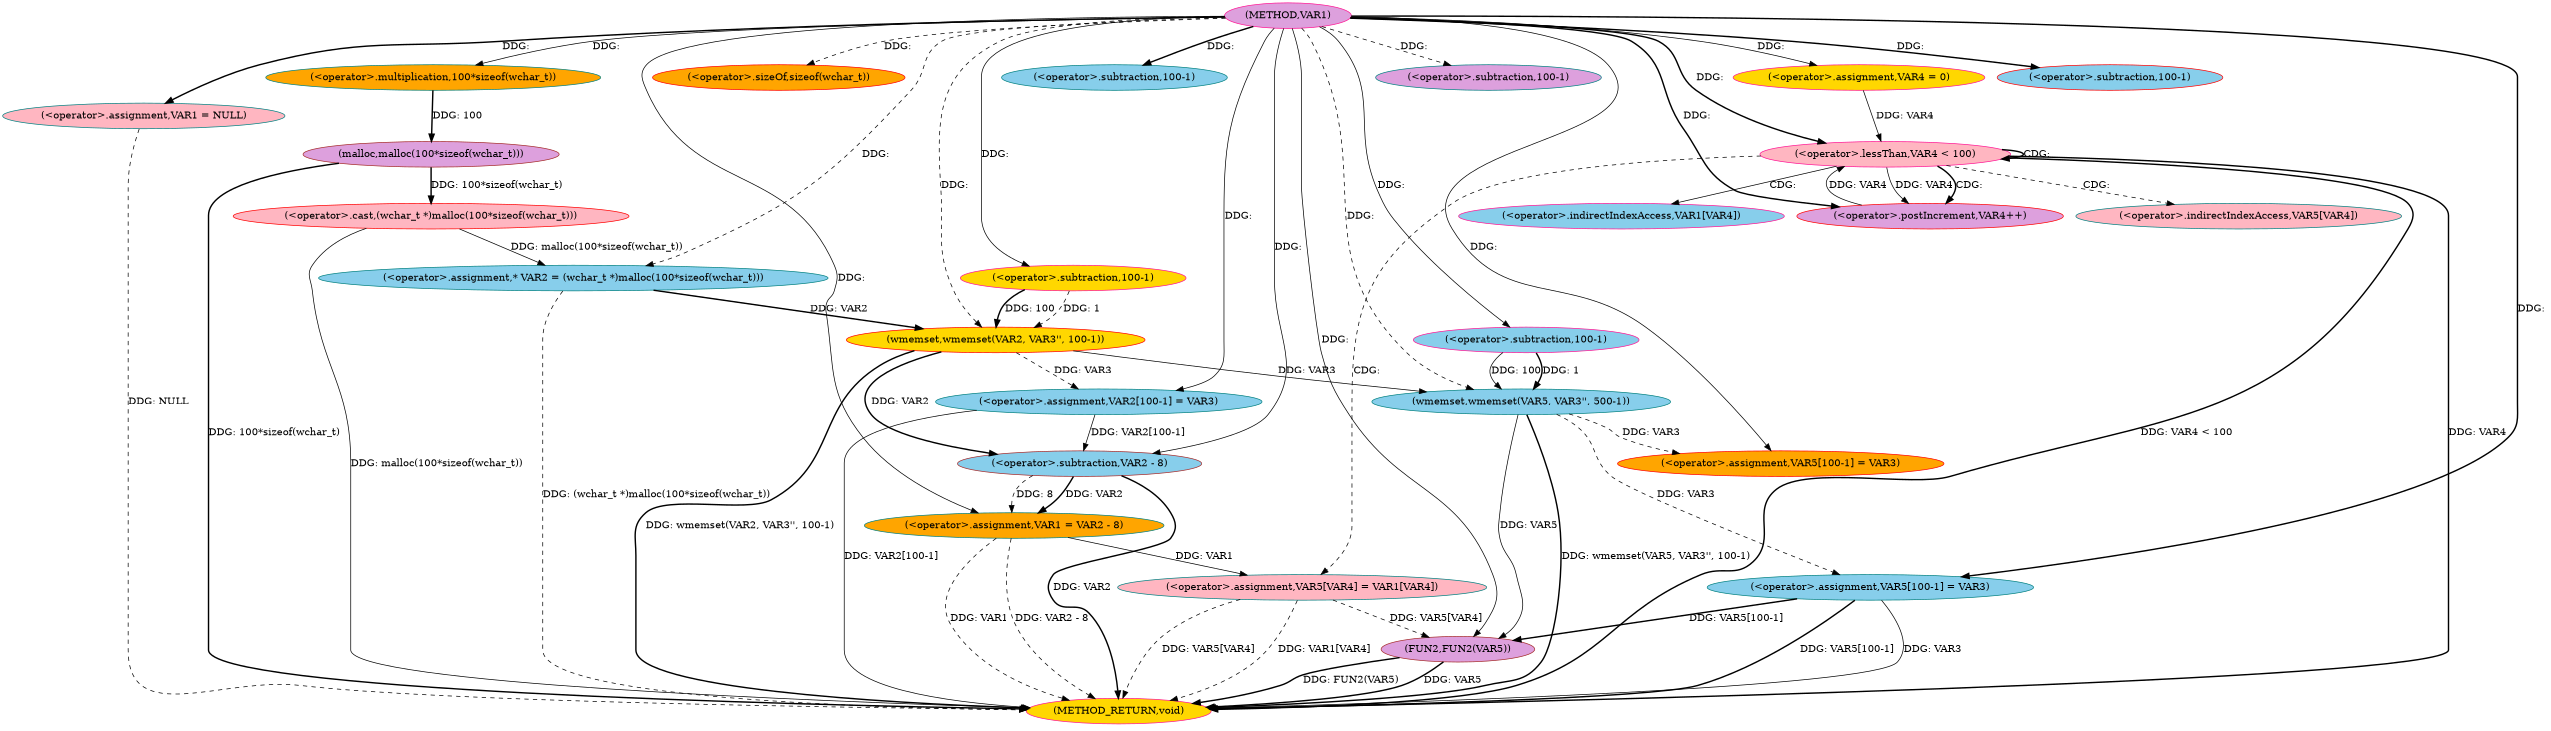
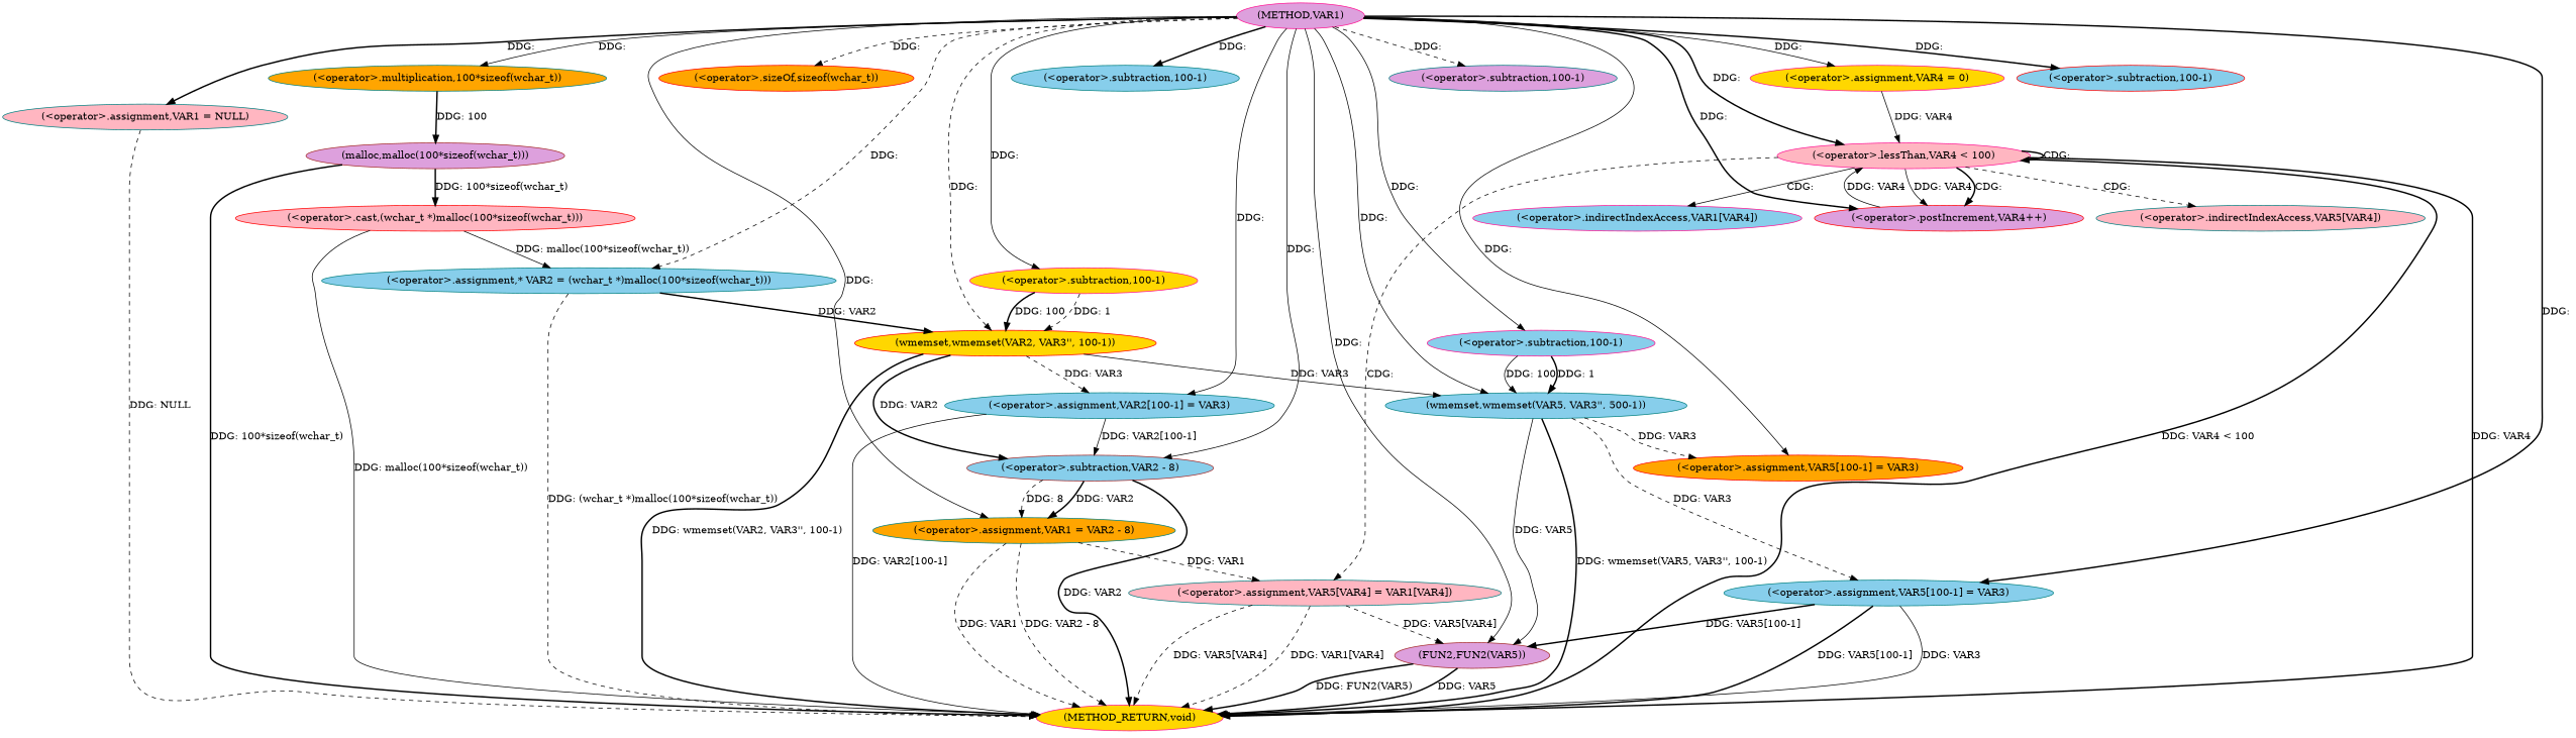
  digraph {
    node [color=teal fillcolor=skyblue style=filled]
    edge [style=bold]
    n1 [color=deeppink fillcolor=plum label="(METHOD,VAR1)"]
    n2 [fillcolor=lightpink label="(<operator>.assignment,VAR1 = NULL)"]
    n3 [label="(<operator>.assignment,* VAR2 = (wchar_t *)malloc(100*sizeof(wchar_t)))"]
    n4 [fillcolor=orange label="(<operator>.multiplication,100*sizeof(wchar_t))"]
    n5 [color=red fillcolor=orange label="(<operator>.sizeOf,sizeof(wchar_t))"]
    n6 [color=red fillcolor=gold label="(wmemset,wmemset(VAR2, VAR3'', 100-1))"]
    n7 [color=deeppink fillcolor=gold label="(<operator>.subtraction,100-1)"]
    n8 [label="(<operator>.assignment,VAR2[100-1] = VAR3)"]
    n9 [label="(<operator>.subtraction,100-1)"]
    n10 [fillcolor=orange label="(<operator>.assignment,VAR1 = VAR2 - 8)"]
    n11 [color=brown label="(<operator>.subtraction,VAR2 - 8)"]
    n12 [label="(wmemset,wmemset(VAR5, VAR3'', 500-1))"]
    n13 [color=deeppink label="(<operator>.subtraction,100-1)"]
    n14 [color=red fillcolor=orange label="(<operator>.assignment,VAR5[100-1] = VAR3)"]
    n15 [fillcolor=plum label="(<operator>.subtraction,100-1)"]
    n16 [color=deeppink fillcolor=gold label="(<operator>.assignment,VAR4 = 0)"]
    n17 [color=deeppink fillcolor=lightpink label="(<operator>.lessThan,VAR4 < 100)"]
    n18 [color=red fillcolor=plum label="(<operator>.postIncrement,VAR4++)"]
    n19 [label="(<operator>.assignment,VAR5[100-1] = VAR3)"]
    n20 [color=red label="(<operator>.subtraction,100-1)"]
    n21 [color=brown fillcolor=plum label="(FUN2,FUN2(VAR5))"]
    n22 [color=deeppink fillcolor=gold label="(METHOD_RETURN,void)"]
    n23 [color=brown fillcolor=plum label="(malloc,malloc(100*sizeof(wchar_t)))"]
    n24 [fillcolor=lightpink label="(<operator>.assignment,VAR5[VAR4] = VAR1[VAR4])"]
    n25 [fillcolor=lightpink label="(<operator>.indirectIndexAccess,VAR5[VAR4])"]
    n26 [color=deeppink label="(<operator>.indirectIndexAccess,VAR1[VAR4])"]
    n27 [color=red fillcolor=lightpink label="(<operator>.cast,(wchar_t *)malloc(100*sizeof(wchar_t)))"]
    n1 -> n2 [label="DDG: "]
    n1 -> n3 [label="DDG: " style=dashed]
    n1 -> n4 [label="DDG: " style=solid]
    n1 -> n5 [label="DDG: " style=dashed]
    n1 -> n6 [label="DDG: " style=dashed]
    n1 -> n7 [label="DDG: " style=solid]
    n1 -> n8 [label="DDG: " style=solid]
    n1 -> n9 [label="DDG: "]
    n1 -> n10 [label="DDG: " style=solid]
    n1 -> n11 [label="DDG: " style=solid]
-   n1 -> n12 [label="DDG: " style=dashed]
+   n1 -> n12 [label="DDG: " style=solid]
    n1 -> n13 [label="DDG: " style=solid]
    n1 -> n14 [label="DDG: " style=solid]
    n1 -> n15 [label="DDG: " style=dashed]
    n1 -> n16 [label="DDG: " style=solid]
    n1 -> n17 [label="DDG: "]
    n1 -> n18 [label="DDG: "]
    n1 -> n19 [label="DDG: "]
    n1 -> n20 [label="DDG: "]
    n1 -> n21 [label="DDG: " style=solid]
    n2 -> n22 [label="DDG: NULL" style=dashed]
    n3 -> n6 [label="DDG: VAR2"]
    n3 -> n22 [label="DDG: (wchar_t *)malloc(100*sizeof(wchar_t))" style=dashed]
    n4 -> n23 [label="DDG: 100"]
    n6 -> n8 [label="DDG: VAR3" style=dashed]
    n6 -> n11 [label="DDG: VAR2"]
    n6 -> n12 [label="DDG: VAR3" style=solid]
    n6 -> n22 [label="DDG: wmemset(VAR2, VAR3'', 100-1)"]
    n7 -> n6 [label="DDG: 100"]
    n7 -> n6 [label="DDG: 1" style=dashed]
    n8 -> n11 [label="DDG: VAR2[100-1]" style=solid]
    n8 -> n22 [label="DDG: VAR2[100-1]" style=solid]
    n10 -> n22 [label="DDG: VAR2 - 8" style=dashed]
    n10 -> n22 [label="DDG: VAR1" style=dashed]
-   n10 -> n24 [label="DDG: VAR1" style=solid]
+   n10 -> n24 [label="DDG: VAR1" style=dashed]
    n11 -> n10 [label="DDG: VAR2"]
    n11 -> n10 [label="DDG: 8" style=dashed]
    n11 -> n22 [label="DDG: VAR2"]
    n12 -> n14 [label="DDG: VAR3" style=dashed]
    n12 -> n19 [label="DDG: VAR3" style=dashed]
    n12 -> n21 [label="DDG: VAR5" style=solid]
    n12 -> n22 [label="DDG: wmemset(VAR5, VAR3'', 100-1)"]
    n13 -> n12 [label="DDG: 100" style=solid]
    n13 -> n12 [label="DDG: 1"]
    n16 -> n17 [label="DDG: VAR4" style=solid]
    n17 -> n17 [label="CDG: "]
    n17 -> n18 [label="DDG: VAR4" style=solid]
    n17 -> n18 [label="CDG: "]
    n17 -> n22 [label="DDG: VAR4 < 100"]
    n17 -> n22 [label="DDG: VAR4"]
    n17 -> n24 [label="CDG: " style=dashed]
    n17 -> n25 [label="CDG: " style=dashed]
    n17 -> n26 [label="CDG: " style=solid]
    n18 -> n17 [label="DDG: VAR4" style=solid]
    n19 -> n21 [label="DDG: VAR5[100-1]"]
    n19 -> n22 [label="DDG: VAR5[100-1]"]
    n19 -> n22 [label="DDG: VAR3" style=solid]
    n21 -> n22 [label="DDG: VAR5"]
    n21 -> n22 [label="DDG: FUN2(VAR5)"]
    n23 -> n22 [label="DDG: 100*sizeof(wchar_t)"]
    n23 -> n27 [label="DDG: 100*sizeof(wchar_t)"]
    n24 -> n21 [label="DDG: VAR5[VAR4]" style=dashed]
    n24 -> n22 [label="DDG: VAR5[VAR4]" style=dashed]
    n24 -> n22 [label="DDG: VAR1[VAR4]" style=dashed]
    n27 -> n3 [label="DDG: malloc(100*sizeof(wchar_t))" style=solid]
    n27 -> n22 [label="DDG: malloc(100*sizeof(wchar_t))" style=solid]
  }
